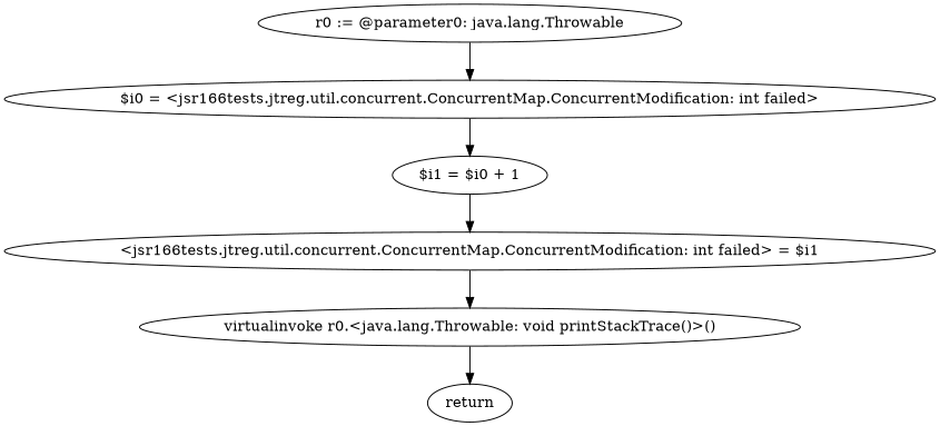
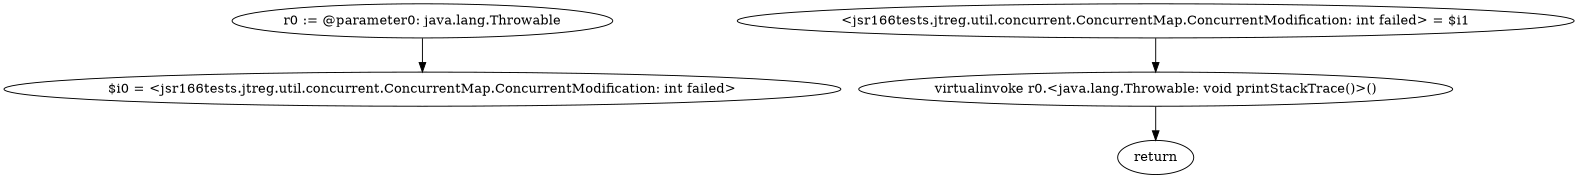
  digraph {
    "r0 := @parameter0: java.lang.Throwable"
    "$i0 = <jsr166tests.jtreg.util.concurrent.ConcurrentMap.ConcurrentModification: int failed>"
-   "$i1 = $i0 + 1"
    "<jsr166tests.jtreg.util.concurrent.ConcurrentMap.ConcurrentModification: int failed> = $i1"
    "virtualinvoke r0.<java.lang.Throwable: void printStackTrace()>()"
    return
    "r0 := @parameter0: java.lang.Throwable" -> "$i0 = <jsr166tests.jtreg.util.concurrent.ConcurrentMap.ConcurrentModification: int failed>"
-   "$i0 = <jsr166tests.jtreg.util.concurrent.ConcurrentMap.ConcurrentModification: int failed>" -> "$i1 = $i0 + 1"
-   "$i1 = $i0 + 1" -> "<jsr166tests.jtreg.util.concurrent.ConcurrentMap.ConcurrentModification: int failed> = $i1"
    "<jsr166tests.jtreg.util.concurrent.ConcurrentMap.ConcurrentModification: int failed> = $i1" -> "virtualinvoke r0.<java.lang.Throwable: void printStackTrace()>()"
    "virtualinvoke r0.<java.lang.Throwable: void printStackTrace()>()" -> return
  }
